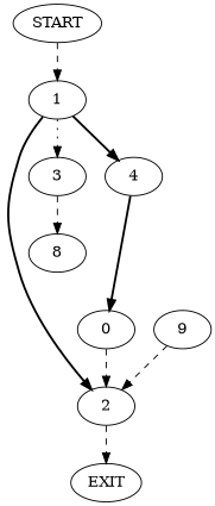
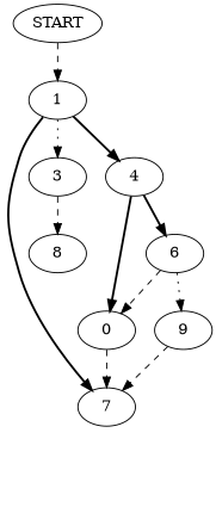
  digraph {
    edge [style=dashed]
    n1 [label=START]
    1
-   2
+   2 [label=7]
    3
    4
-   n6 [label=EXIT]
    8
    n8 [label=0]
+   6
    9
    n1 -> 1
    1 -> 2 [style=bold]
    1 -> 3 [style=dotted]
    1 -> 4 [style=bold]
-   2 -> n6
    3 -> 8
    4 -> n8 [style=bold]
+   4 -> 6 [style=bold]
    n8 -> 2
+   6 -> n8
+   6 -> 9 [style=dotted]
    9 -> 2
  }
